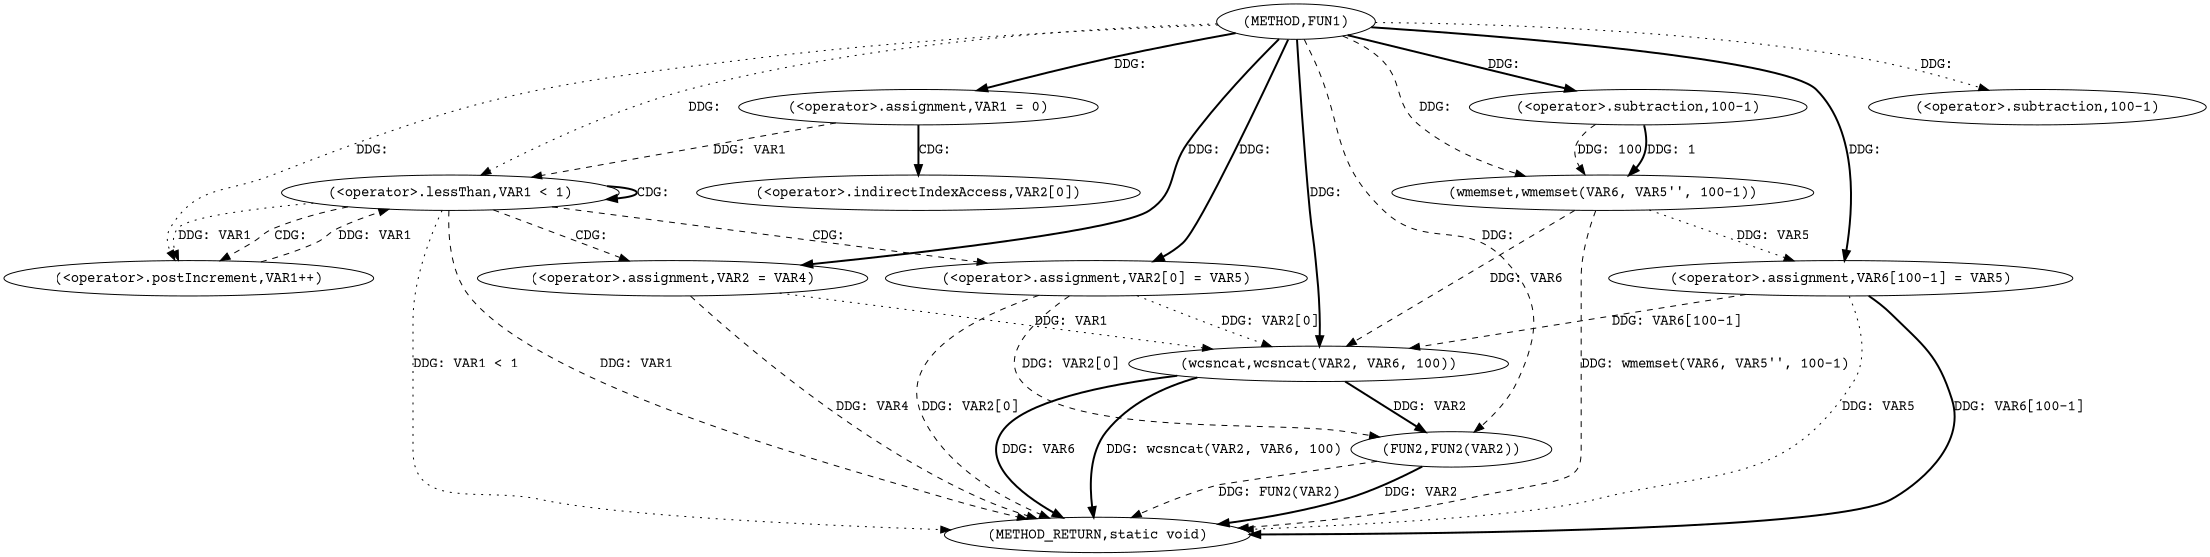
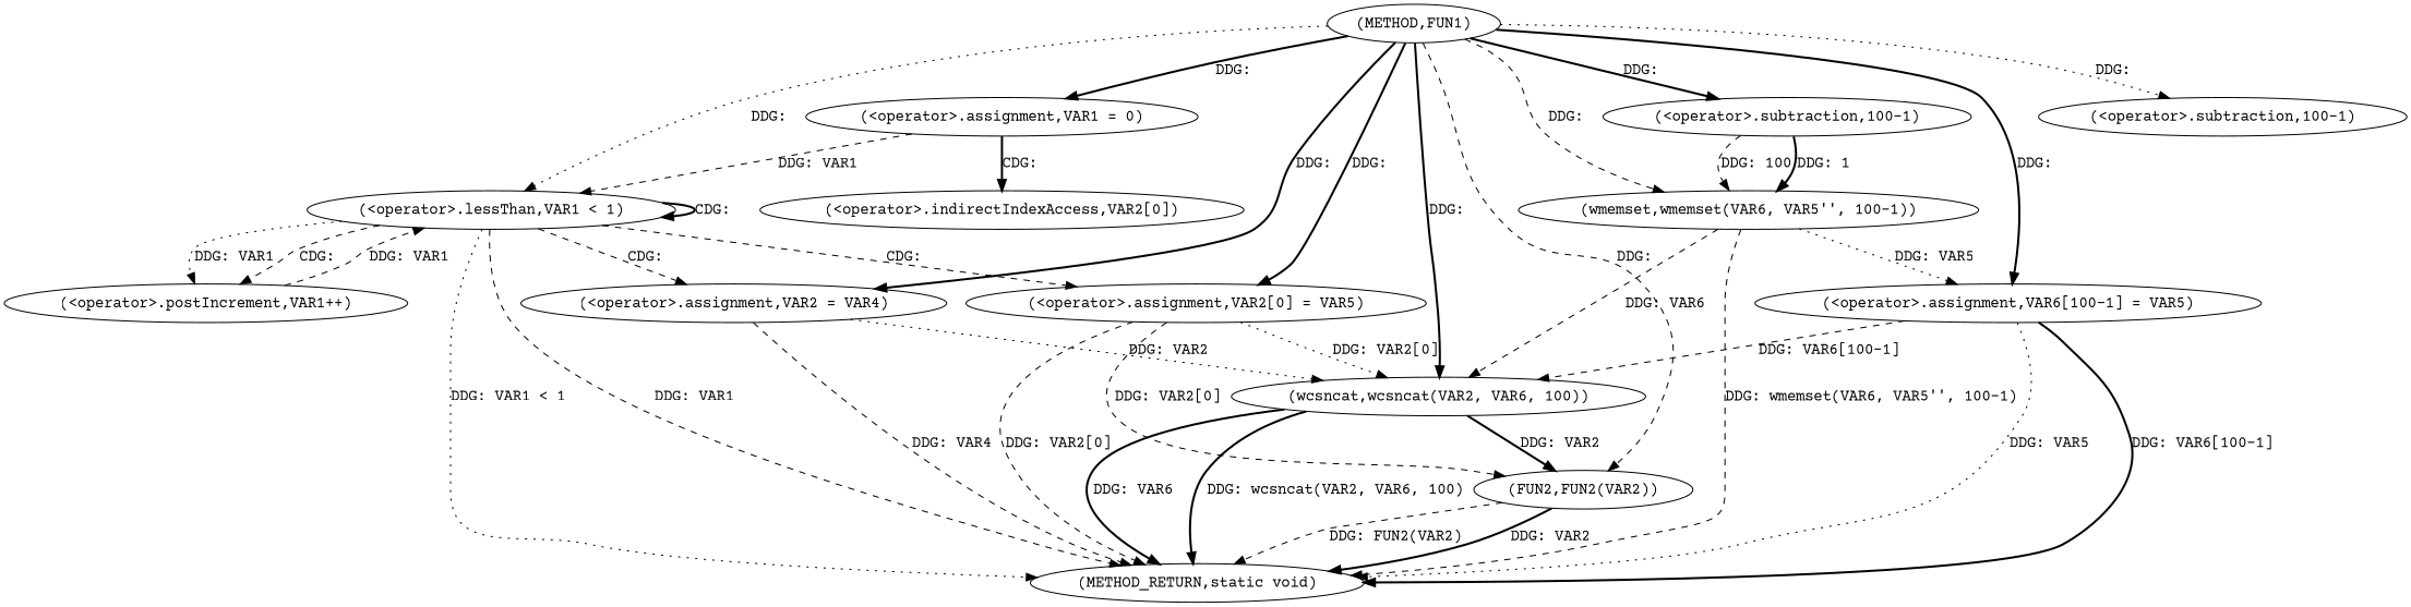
  digraph {
    fontname="Courier Prime"
    node [fontname="Courier Prime"]
    edge [fontname="Courier Prime" style=dashed]
    n1 [label="(METHOD,FUN1)"]
    n2 [label="(<operator>.assignment,VAR1 = 0)"]
    n3 [label="(<operator>.lessThan,VAR1 < 1)"]
    n4 [label="(<operator>.postIncrement,VAR1++)"]
    n5 [label="(<operator>.assignment,VAR2 = VAR4)"]
    n6 [label="(<operator>.assignment,VAR2[0] = VAR5)"]
    n7 [label="(wmemset,wmemset(VAR6, VAR5'', 100-1))"]
    n8 [label="(<operator>.subtraction,100-1)"]
    n9 [label="(<operator>.assignment,VAR6[100-1] = VAR5)"]
    n10 [label="(<operator>.subtraction,100-1)"]
    n11 [label="(wcsncat,wcsncat(VAR2, VAR6, 100))"]
    n12 [label="(FUN2,FUN2(VAR2))"]
    n13 [label="(<operator>.indirectIndexAccess,VAR2[0])"]
    n14 [label="(METHOD_RETURN,static void)"]
    n1 -> n2 [label="DDG: " style=bold]
    n1 -> n3 [label="DDG: " style=dotted]
-   n1 -> n4 [label="DDG: " style=dotted]
    n1 -> n5 [label="DDG: " style=bold]
    n1 -> n6 [label="DDG: " style=bold]
    n1 -> n7 [label="DDG: "]
    n1 -> n8 [label="DDG: " style=bold]
    n1 -> n9 [label="DDG: " style=bold]
    n1 -> n10 [label="DDG: " style=dotted]
    n1 -> n11 [label="DDG: " style=bold]
    n1 -> n12 [label="DDG: "]
    n2 -> n3 [label="DDG: VAR1"]
    n2 -> n13 [label="CDG: " style=bold]
    n3 -> n3 [label="CDG: " style=bold]
    n3 -> n4 [label="DDG: VAR1" style=dotted]
    n3 -> n4 [label="CDG: "]
    n3 -> n5 [label="CDG: "]
    n3 -> n6 [label="CDG: "]
    n3 -> n14 [label="DDG: VAR1 < 1" style=dotted]
    n3 -> n14 [label="DDG: VAR1"]
    n4 -> n3 [label="DDG: VAR1"]
-   n5 -> n11 [label="DDG: VAR1" style=dotted]
+   n5 -> n11 [label="DDG: VAR2" style=dotted]
    n5 -> n14 [label="DDG: VAR4"]
    n6 -> n11 [label="DDG: VAR2[0]" style=dotted]
    n6 -> n12 [label="DDG: VAR2[0]"]
    n6 -> n14 [label="DDG: VAR2[0]"]
    n7 -> n9 [label="DDG: VAR5" style=dotted]
    n7 -> n11 [label="DDG: VAR6"]
    n7 -> n14 [label="DDG: wmemset(VAR6, VAR5'', 100-1)"]
    n8 -> n7 [label="DDG: 100"]
    n8 -> n7 [label="DDG: 1" style=bold]
    n9 -> n11 [label="DDG: VAR6[100-1]"]
    n9 -> n14 [label="DDG: VAR6[100-1]" style=bold]
    n9 -> n14 [label="DDG: VAR5" style=dotted]
    n11 -> n12 [label="DDG: VAR2" style=bold]
    n11 -> n14 [label="DDG: VAR6" style=bold]
    n11 -> n14 [label="DDG: wcsncat(VAR2, VAR6, 100)" style=bold]
    n12 -> n14 [label="DDG: VAR2" style=bold]
    n12 -> n14 [label="DDG: FUN2(VAR2)"]
  }
